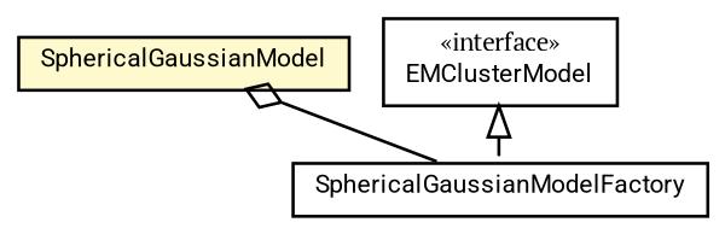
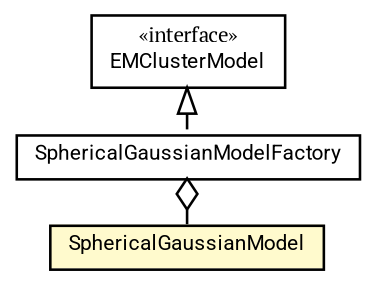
  digraph {
    fontname="PT Serif"
    nodesep=0.15
    rankdir=TB
    ranksep=0.25
    node [fontcolor=black fontname="PT Serif" fontsize=8 margin=0 shape=plaintext]
    edge [color=black dir=back fontname="PT Serif" fontsize=7 labelfontname=Roboto labelfontsize=7]
    n1 [height=0 label=<<table title="de.lmu.ifi.dbs.elki.algorithm.clustering.em.SphericalGaussianModelFactory" border="0" cellborder="1" cellspacing="0" cellpadding="2" href="SphericalGaussianModelFactory.html" target="_parent"> 		<tr><td><table border="0" cellspacing="0" cellpadding="1"> 		<tr><td align="center" balign="center"> <font face="Roboto">SphericalGaussianModelFactory</font> </td></tr> 		</table></td></tr> 		</table>> width=0]
    n2 [height=0 label=<<table title="de.lmu.ifi.dbs.elki.algorithm.clustering.em.SphericalGaussianModel" border="0" cellborder="1" cellspacing="0" cellpadding="2" bgcolor="lemonChiffon" href="SphericalGaussianModel.html" target="_parent"> 		<tr><td><table border="0" cellspacing="0" cellpadding="1"> 		<tr><td align="center" balign="center"> <font face="Roboto">SphericalGaussianModel</font> </td></tr> 		</table></td></tr> 		</table>> width=0]
    n3 [height=0 label=<<table title="de.lmu.ifi.dbs.elki.algorithm.clustering.em.EMClusterModel" border="0" cellborder="1" cellspacing="0" cellpadding="2" href="EMClusterModel.html" target="_parent"> 		<tr><td><table border="0" cellspacing="0" cellpadding="1"> 		<tr><td align="center" balign="center"> &#171;interface&#187; </td></tr> 		<tr><td align="center" balign="center"> <font face="Roboto">EMClusterModel</font> </td></tr> 		</table></td></tr> 		</table>> width=0]
-   n2 -> n1 [arrowhead=none arrowtail=ediamond weight=4]
+   n1 -> n2 [arrowhead=none arrowtail=ediamond weight=4]
    n3 -> n1 [arrowtail=empty style=dashed weight=9]
  }
